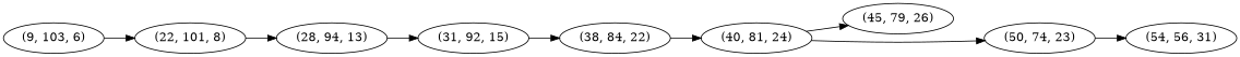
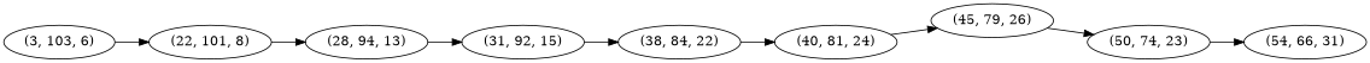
  digraph {
    rankdir=LR
-   "(9, 103, 6)"
+   "(9, 103, 6)" [label="(3, 103, 6)"]
    "(22, 101, 8)"
    "(28, 94, 13)"
    "(31, 92, 15)"
    "(38, 84, 22)"
    "(40, 81, 24)"
    "(45, 79, 26)"
    n8 [label="(50, 74, 23)"]
-   "(54, 66, 31)" [label="(54, 56, 31)"]
+   "(54, 66, 31)"
    "(9, 103, 6)" -> "(22, 101, 8)"
    "(22, 101, 8)" -> "(28, 94, 13)"
    "(28, 94, 13)" -> "(31, 92, 15)"
    "(31, 92, 15)" -> "(38, 84, 22)"
    "(38, 84, 22)" -> "(40, 81, 24)"
    "(40, 81, 24)" -> "(45, 79, 26)"
-   "(40, 81, 24)" -> n8
+   "(45, 79, 26)" -> n8
    n8 -> "(54, 66, 31)"
  }
